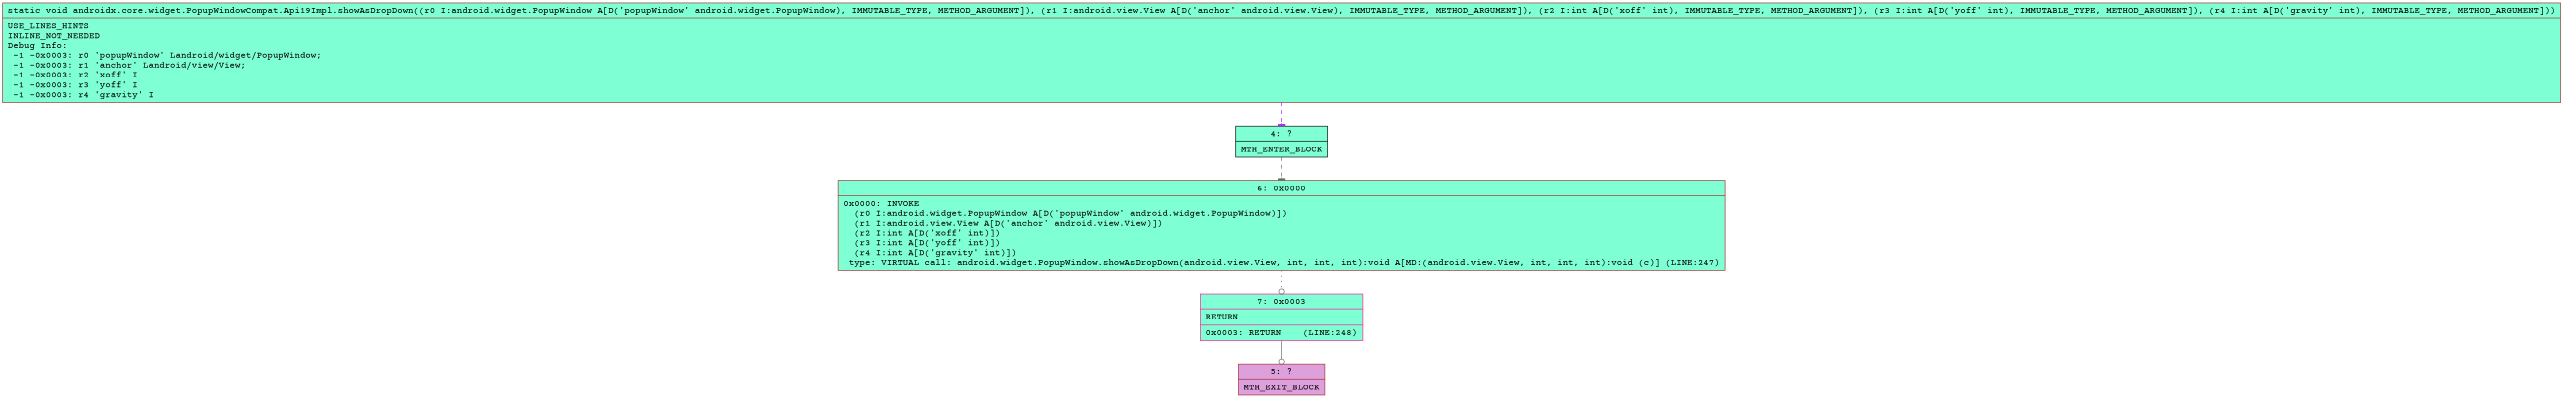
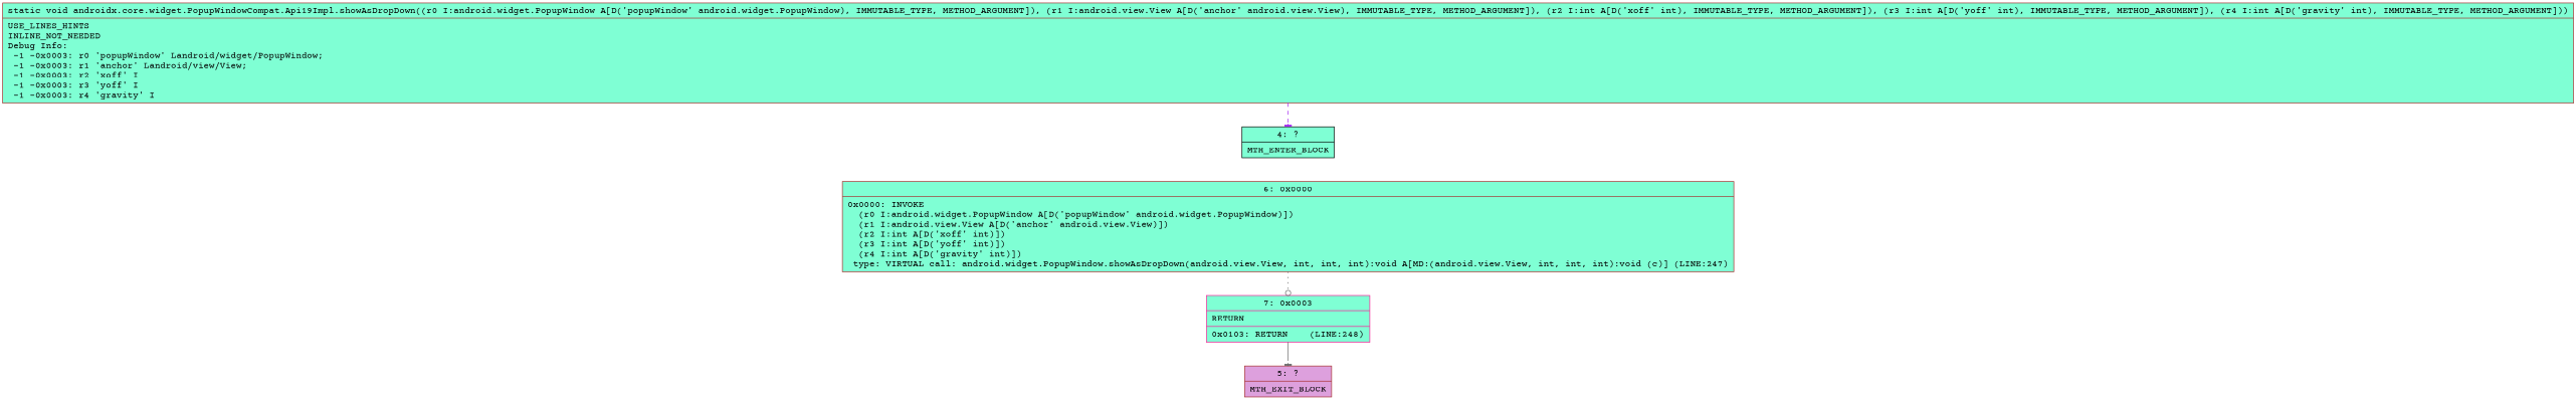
  digraph {
    fontname="Courier Prime"
    node [color=brown fillcolor=aquamarine fontname="Courier Prime" shape=record style=filled]
    edge [arrowhead=tee color=gray40 fontname="Courier Prime" style=dashed]
    n1 [color=black label="{4\:\ ?|MTH_ENTER_BLOCK\l}"]
    n2 [label="{6\:\ 0x0000|0x0000: INVOKE  \l  (r0 I:android.widget.PopupWindow A[D('popupWindow' android.widget.PopupWindow)])\l  (r1 I:android.view.View A[D('anchor' android.view.View)])\l  (r2 I:int A[D('xoff' int)])\l  (r3 I:int A[D('yoff' int)])\l  (r4 I:int A[D('gravity' int)])\l type: VIRTUAL call: android.widget.PopupWindow.showAsDropDown(android.view.View, int, int, int):void A[MD:(android.view.View, int, int, int):void (c)] (LINE:247)\l}"]
-   n3 [color=deeppink label="{7\:\ 0x0003|RETURN\l|0x0003: RETURN    (LINE:248)\l}"]
+   n3 [color=deeppink label="{7\:\ 0x0003|RETURN\l|0x0103: RETURN    (LINE:248)\l}"]
    n4 [fillcolor=plum label="{5\:\ ?|MTH_EXIT_BLOCK\l}"]
    n5 [label="{static void androidx.core.widget.PopupWindowCompat.Api19Impl.showAsDropDown((r0 I:android.widget.PopupWindow A[D('popupWindow' android.widget.PopupWindow), IMMUTABLE_TYPE, METHOD_ARGUMENT]), (r1 I:android.view.View A[D('anchor' android.view.View), IMMUTABLE_TYPE, METHOD_ARGUMENT]), (r2 I:int A[D('xoff' int), IMMUTABLE_TYPE, METHOD_ARGUMENT]), (r3 I:int A[D('yoff' int), IMMUTABLE_TYPE, METHOD_ARGUMENT]), (r4 I:int A[D('gravity' int), IMMUTABLE_TYPE, METHOD_ARGUMENT]))  | USE_LINES_HINTS\lINLINE_NOT_NEEDED\lDebug Info:\l  \-1 \-0x0003: r0 'popupWindow' Landroid\/widget\/PopupWindow;\l  \-1 \-0x0003: r1 'anchor' Landroid\/view\/View;\l  \-1 \-0x0003: r2 'xoff' I\l  \-1 \-0x0003: r3 'yoff' I\l  \-1 \-0x0003: r4 'gravity' I\l}"]
-   n1 -> n2
    n2 -> n3 [arrowhead=odot style=dotted]
-   n3 -> n4 [arrowhead=odot style=solid]
+   n3 -> n4 [style=solid]
    n5 -> n1 [color=purple]
  }
